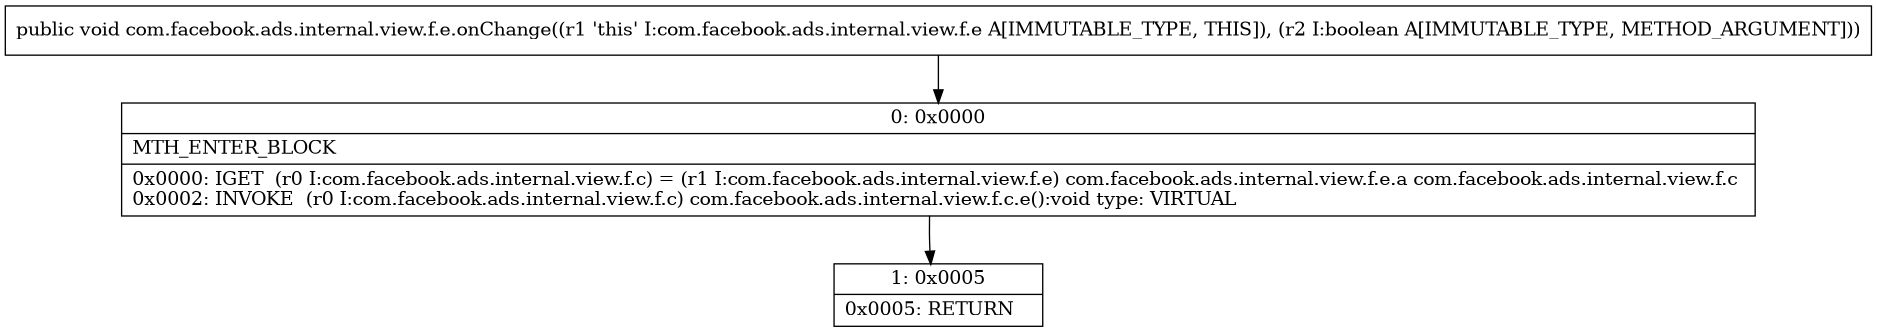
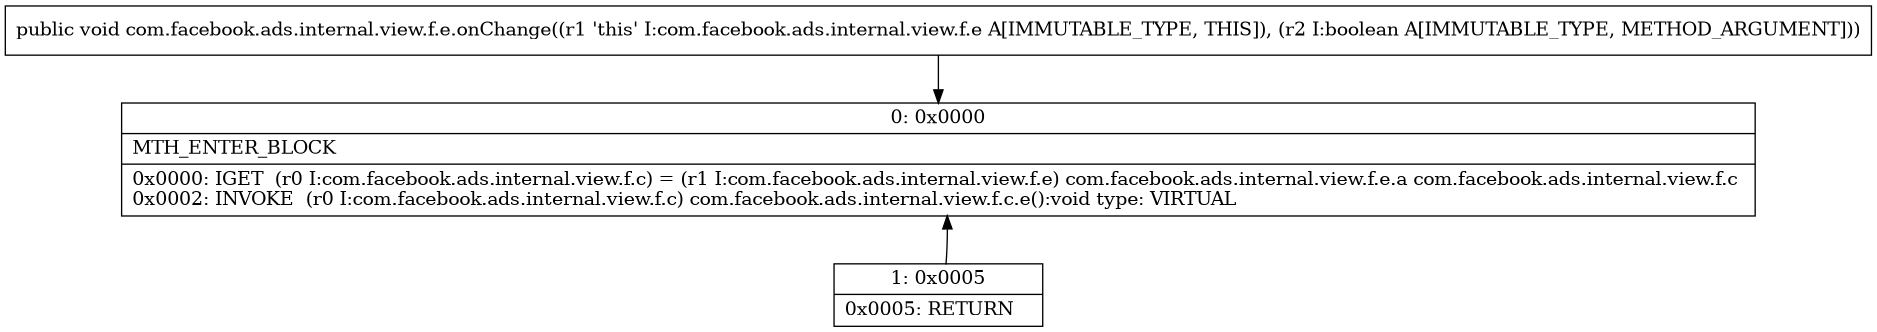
  digraph {
    node [shape=record]
    n1 [label="{0\:\ 0x0000|MTH_ENTER_BLOCK\l|0x0000: IGET  (r0 I:com.facebook.ads.internal.view.f.c) = (r1 I:com.facebook.ads.internal.view.f.e) com.facebook.ads.internal.view.f.e.a com.facebook.ads.internal.view.f.c \l0x0002: INVOKE  (r0 I:com.facebook.ads.internal.view.f.c) com.facebook.ads.internal.view.f.c.e():void type: VIRTUAL \l}"]
    n2 [label="{1\:\ 0x0005|0x0005: RETURN   \l}"]
    n3 [label="{public void com.facebook.ads.internal.view.f.e.onChange((r1 'this' I:com.facebook.ads.internal.view.f.e A[IMMUTABLE_TYPE, THIS]), (r2 I:boolean A[IMMUTABLE_TYPE, METHOD_ARGUMENT])) }"]
-   n1 -> n2
+   n2 -> n1
    n3 -> n1
  }
